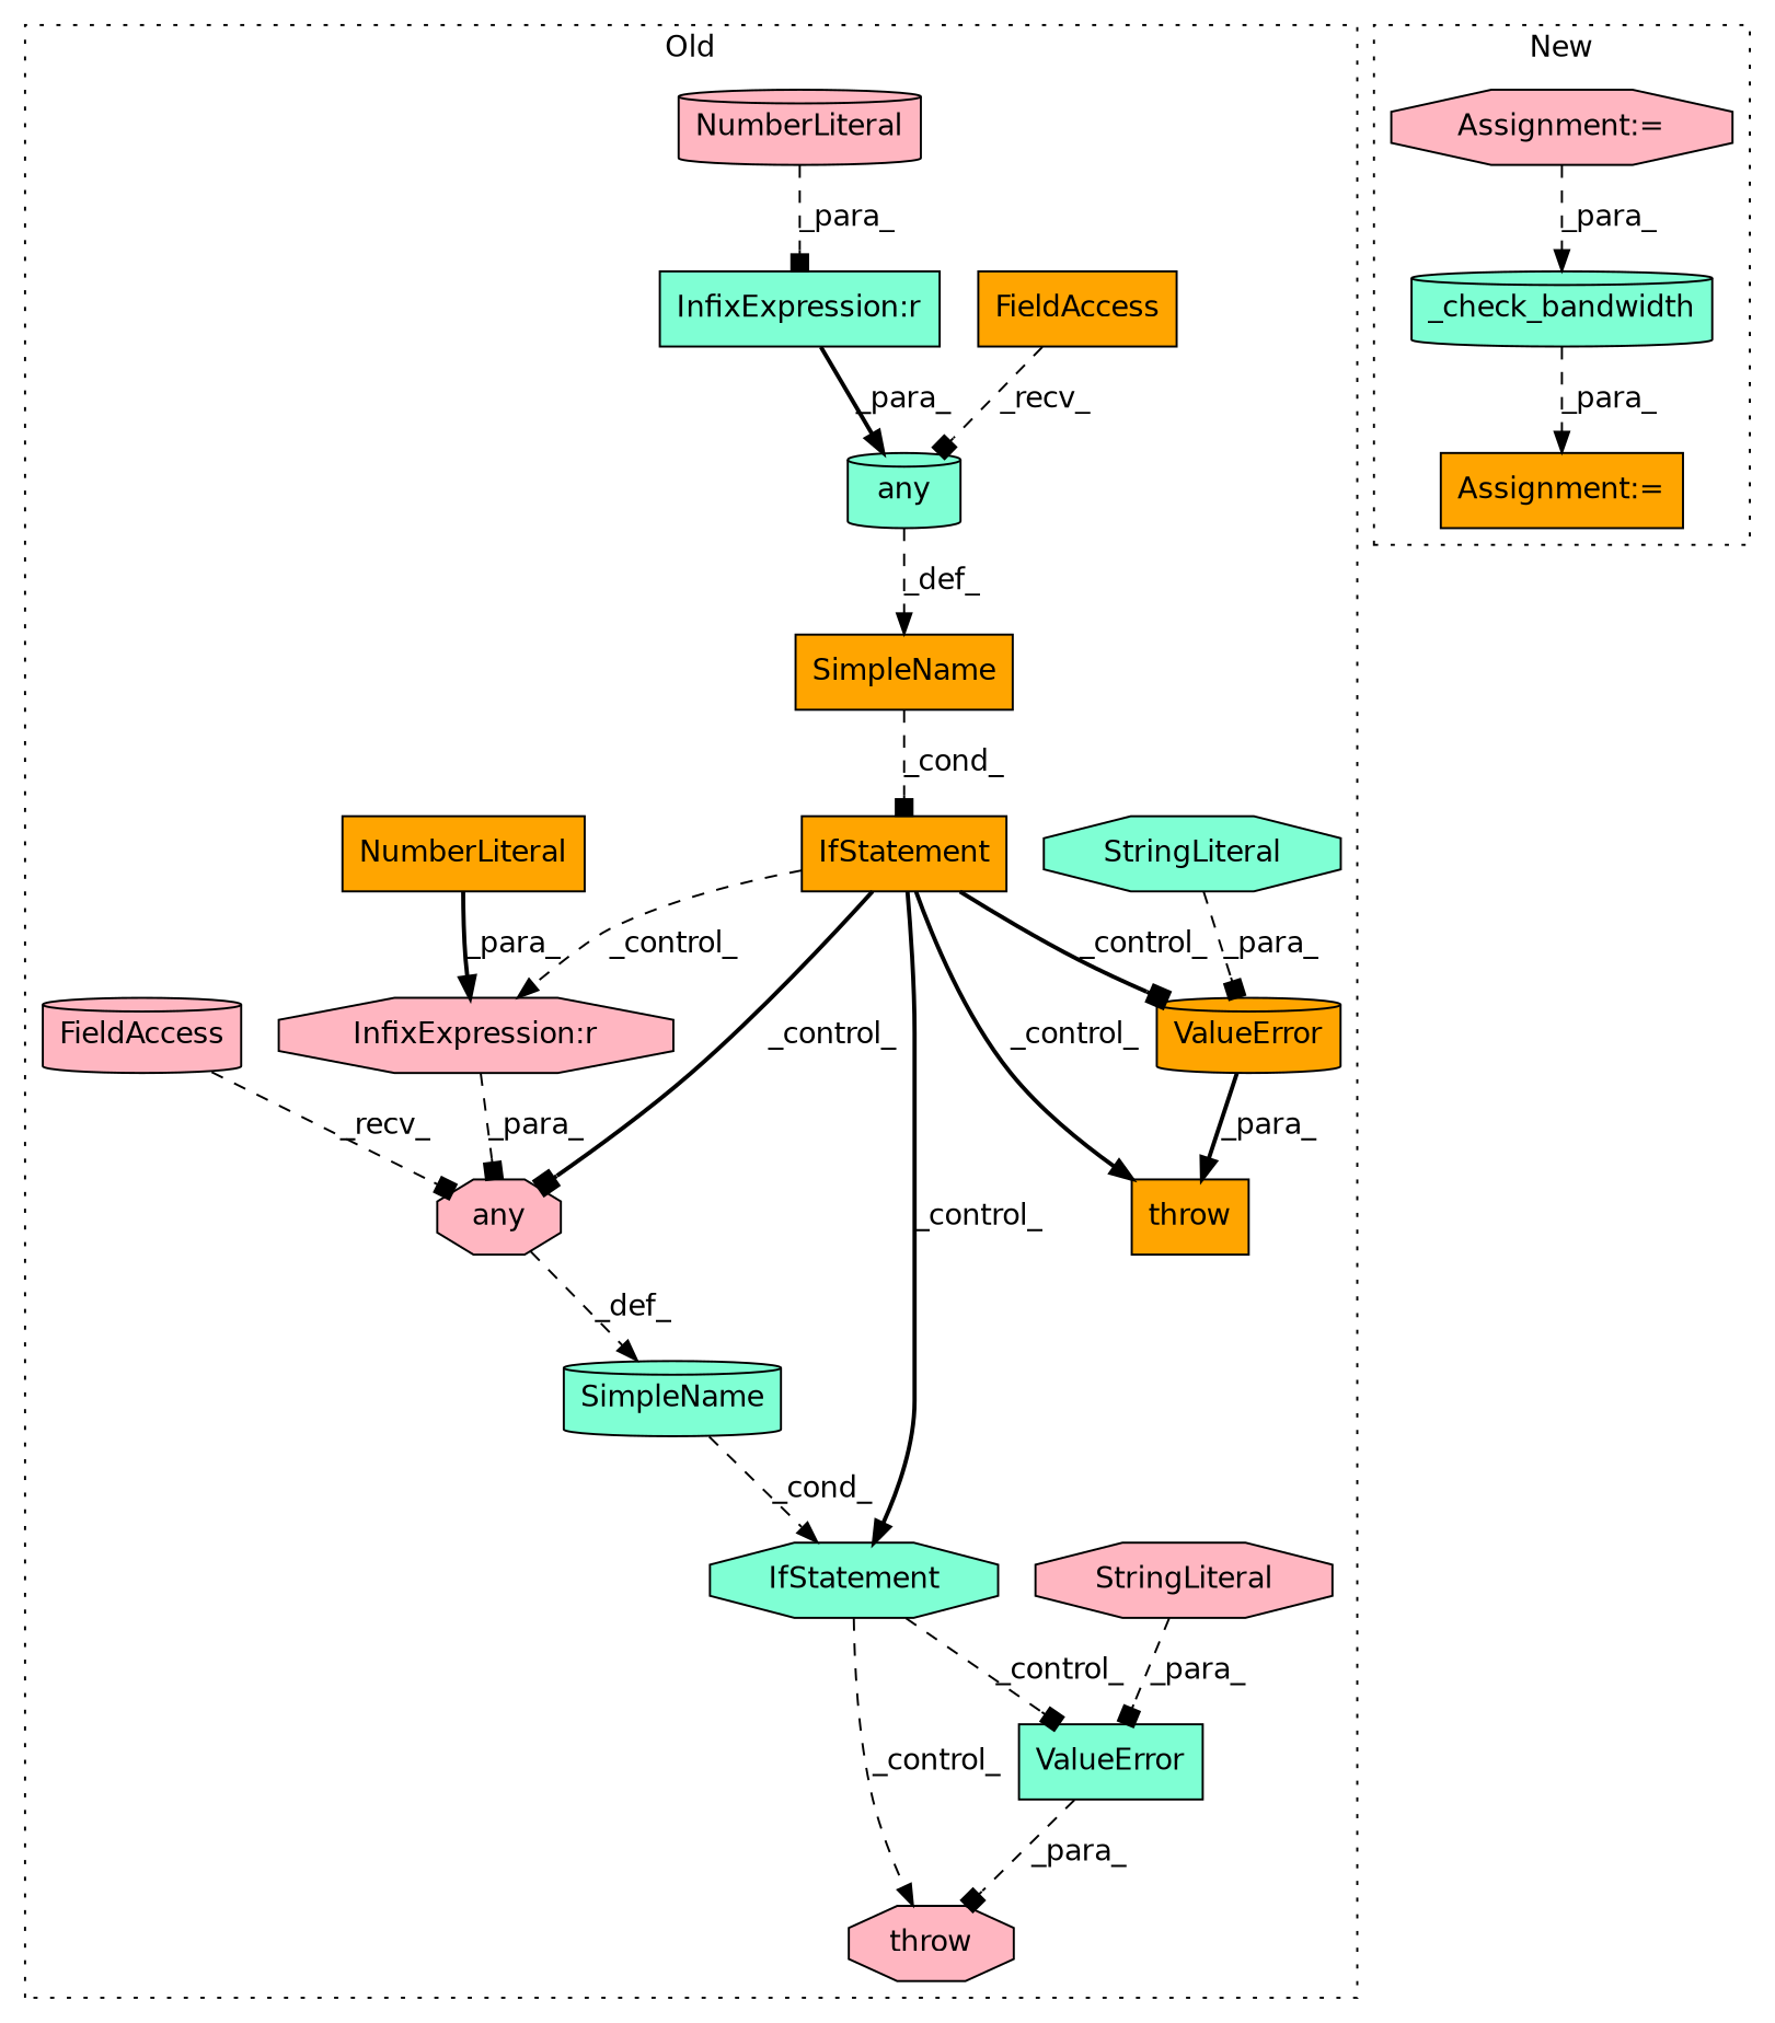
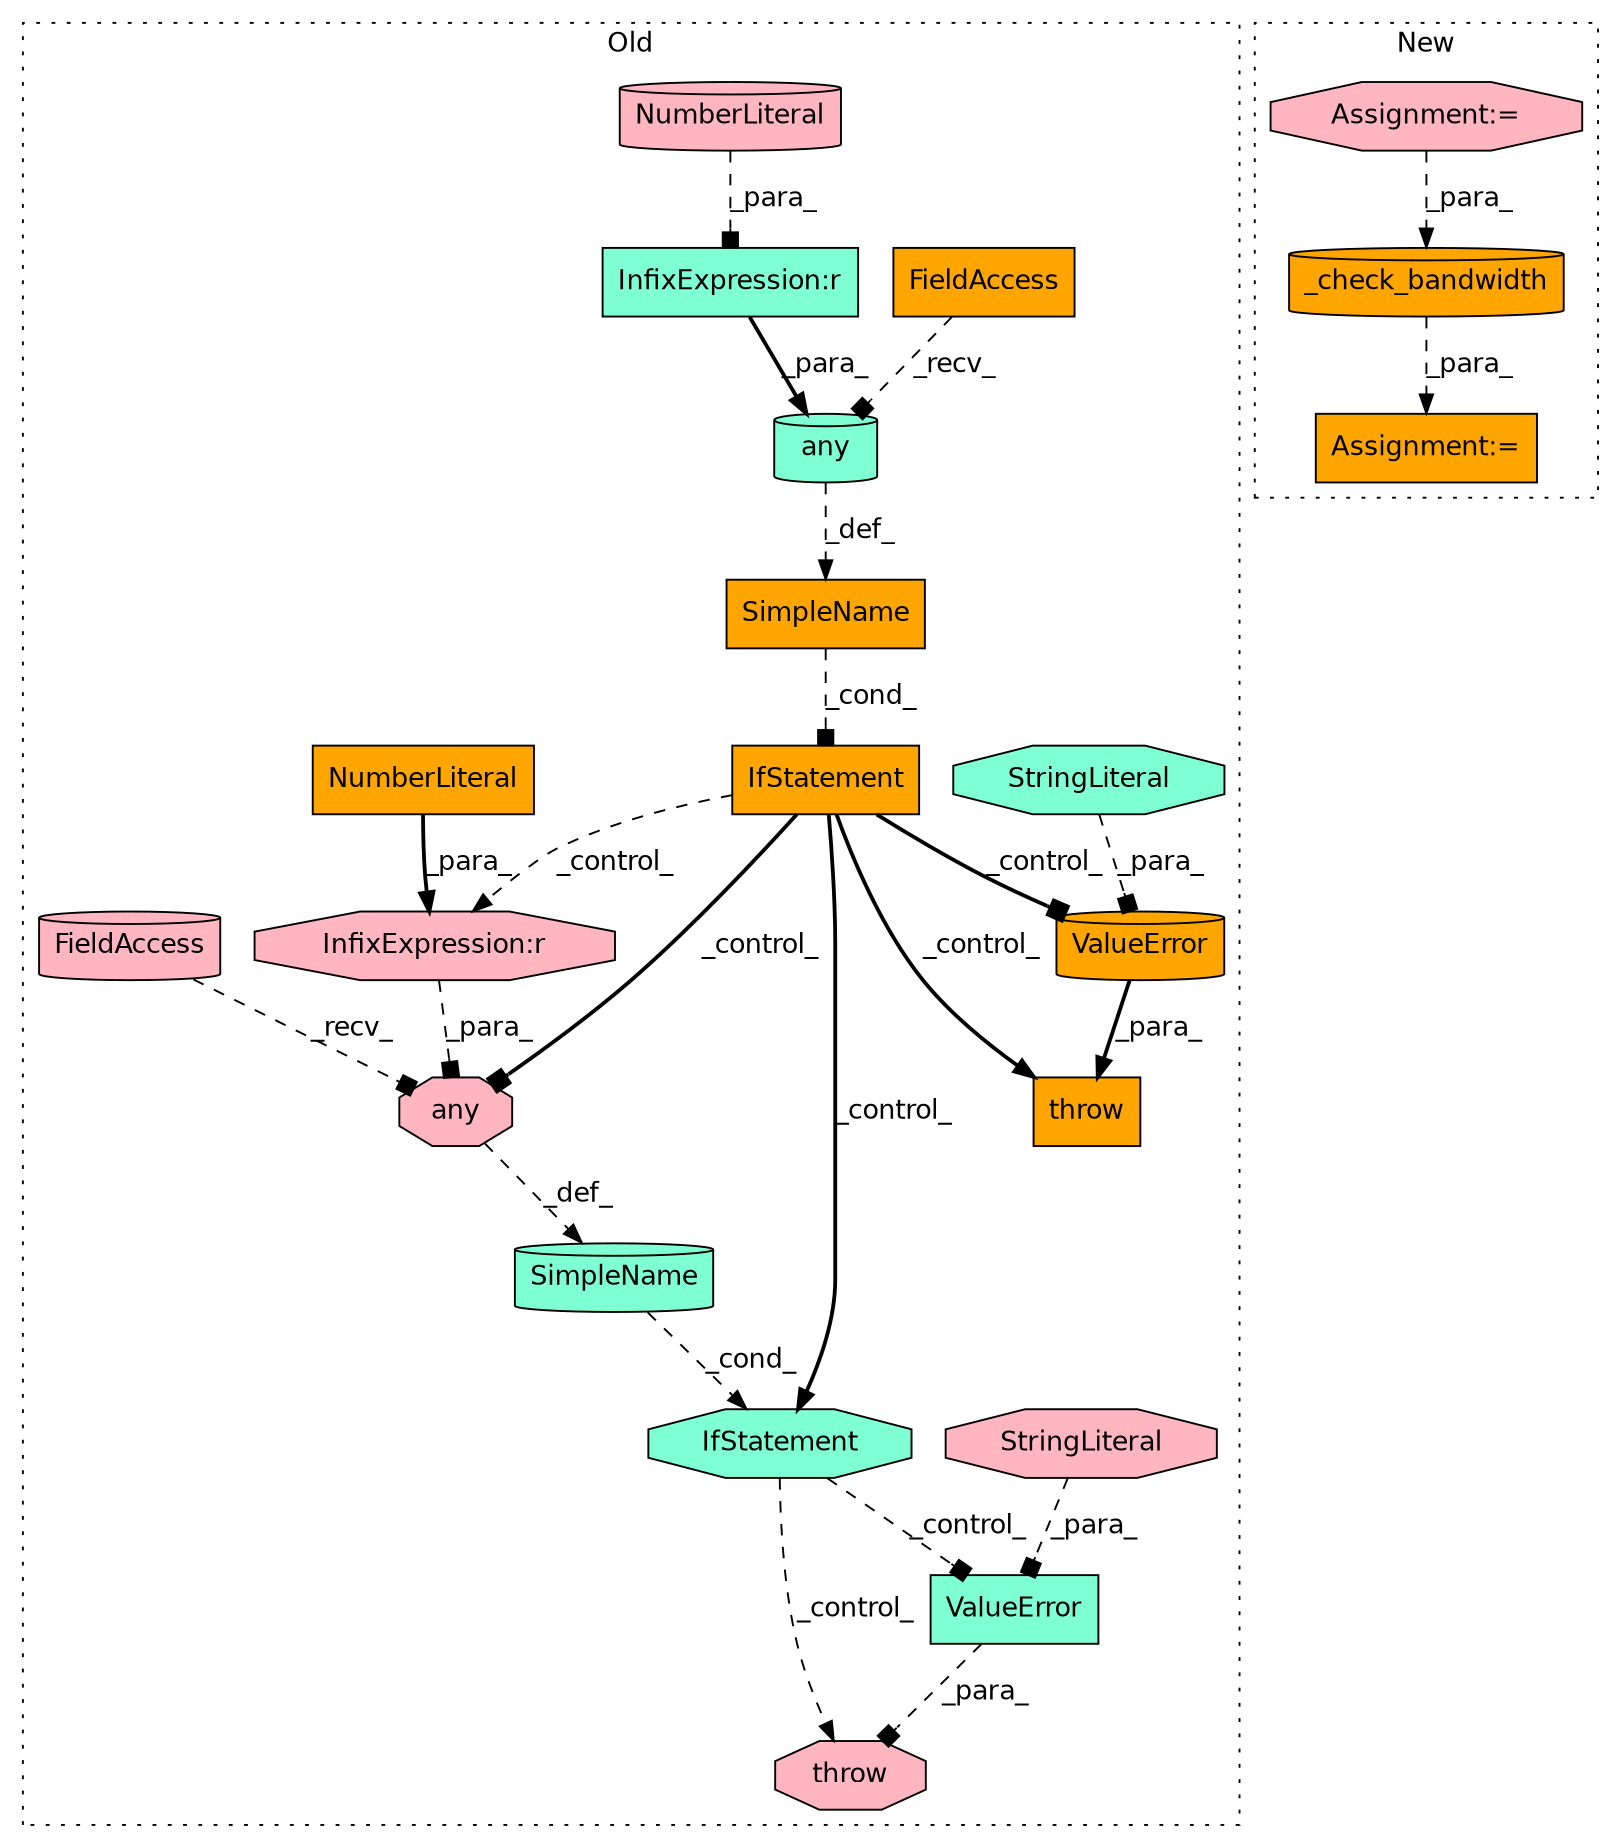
  digraph {
    fontname="DejaVu Sans"
    node [a=32 l=1 shape=box style=filled fillcolor=aquamarine fontname="DejaVu Sans"]
    edge [style=dashed arrowhead=normal fontname="DejaVu Sans"]
    n1 [a=25 l="4,2" label=IfStatement s="3506,3547" shape=octagon]
    n2 [a=42 label=SimpleName fillcolor=orange l=""]
    n3 [a=53 l=6 label=throw s=3557 shape=octagon fillcolor=lightpink]
    n4 [a=27 l=3 label="InfixExpression:r" s=3409]
    n5 [a=42 label=SimpleName shape=cylinder l=""]
    n6 [a=27 l=4 label="InfixExpression:r" s=3541 shape=octagon fillcolor=lightpink]
    n7 [a=34 label=NumberLiteral s=3545 fillcolor=orange]
    n8 [a=25 l="4,2" label=IfStatement s="3375,3414" fillcolor=orange]
    n9 [l="11,1" label=ValueError s="3563,3623"]
    n10 [a=45 l=49 label=StringLiteral s=3574 shape=octagon fillcolor=lightpink]
    n11 [a=34 label=NumberLiteral s=3412 shape=cylinder fillcolor=lightpink]
    n12 [a=53 l=6 label=throw s=3424 fillcolor=orange]
    n13 [l="11,1" label=ValueError s="3430,3493" shape=cylinder fillcolor=orange]
    n14 [l="4,1" label=any s="3397,3413" shape=cylinder]
    n15 [a=22 l=9 label=FieldAccess s=3379 fillcolor=orange]
    n16 [a=45 l=52 label=StringLiteral s=3441 shape=octagon]
    n17 [l="4,1" label=any s="3528,3546" shape=octagon fillcolor=lightpink]
    n18 [a=22 l=9 label=FieldAccess s=3510 shape=cylinder fillcolor=lightpink]
-   n19 [l="17,1" label=_check_bandwidth s="3367,3393" shape=cylinder]
+   n19 [l="17,1" label=_check_bandwidth s="3367,3393" shape=cylinder fillcolor=orange]
    n20 [a=7 l=9 label="Assignment:=" s=3286 shape=octagon fillcolor=lightpink]
    n21 [a=7 label="Assignment:=" s=3366 fillcolor=orange]
    subgraph cluster_1 {
      label=Old
      style=dotted
      n1
      n2
      n3
      n4
      n5
      n6
      n7
      n8
      n9
      n10
      n11
      n12
      n13
      n14
      n15
      n16
      n17
      n18
    }
    subgraph cluster_2 {
      label=New
      style=dotted
      n19
      n20
      n21
    }
    n1 -> n3 [label=_control_]
    n1 -> n9 [label=_control_ arrowhead=box]
    n2 -> n8 [label=_cond_ arrowhead=box]
    n4 -> n14 [label=_para_ style=bold]
    n5 -> n1 [label=_cond_]
    n6 -> n17 [label=_para_ arrowhead=box]
    n7 -> n6 [label=_para_ style=bold]
    n8 -> n1 [label=_control_ style=bold]
    n8 -> n6 [label=_control_]
    n8 -> n12 [label=_control_ style=bold]
    n8 -> n13 [label=_control_ style=bold arrowhead=box]
    n8 -> n17 [label=_control_ style=bold arrowhead=box]
    n9 -> n3 [label=_para_ arrowhead=box]
    n10 -> n9 [label=_para_ arrowhead=box]
    n11 -> n4 [label=_para_ arrowhead=box]
    n13 -> n12 [label=_para_ style=bold]
    n14 -> n2 [label=_def_]
    n15 -> n14 [label=_recv_ arrowhead=box]
    n16 -> n13 [label=_para_ arrowhead=box]
    n17 -> n5 [label=_def_]
    n18 -> n17 [label=_recv_ arrowhead=box]
    n19 -> n21 [label=_para_]
    n20 -> n19 [label=_para_]
  }
